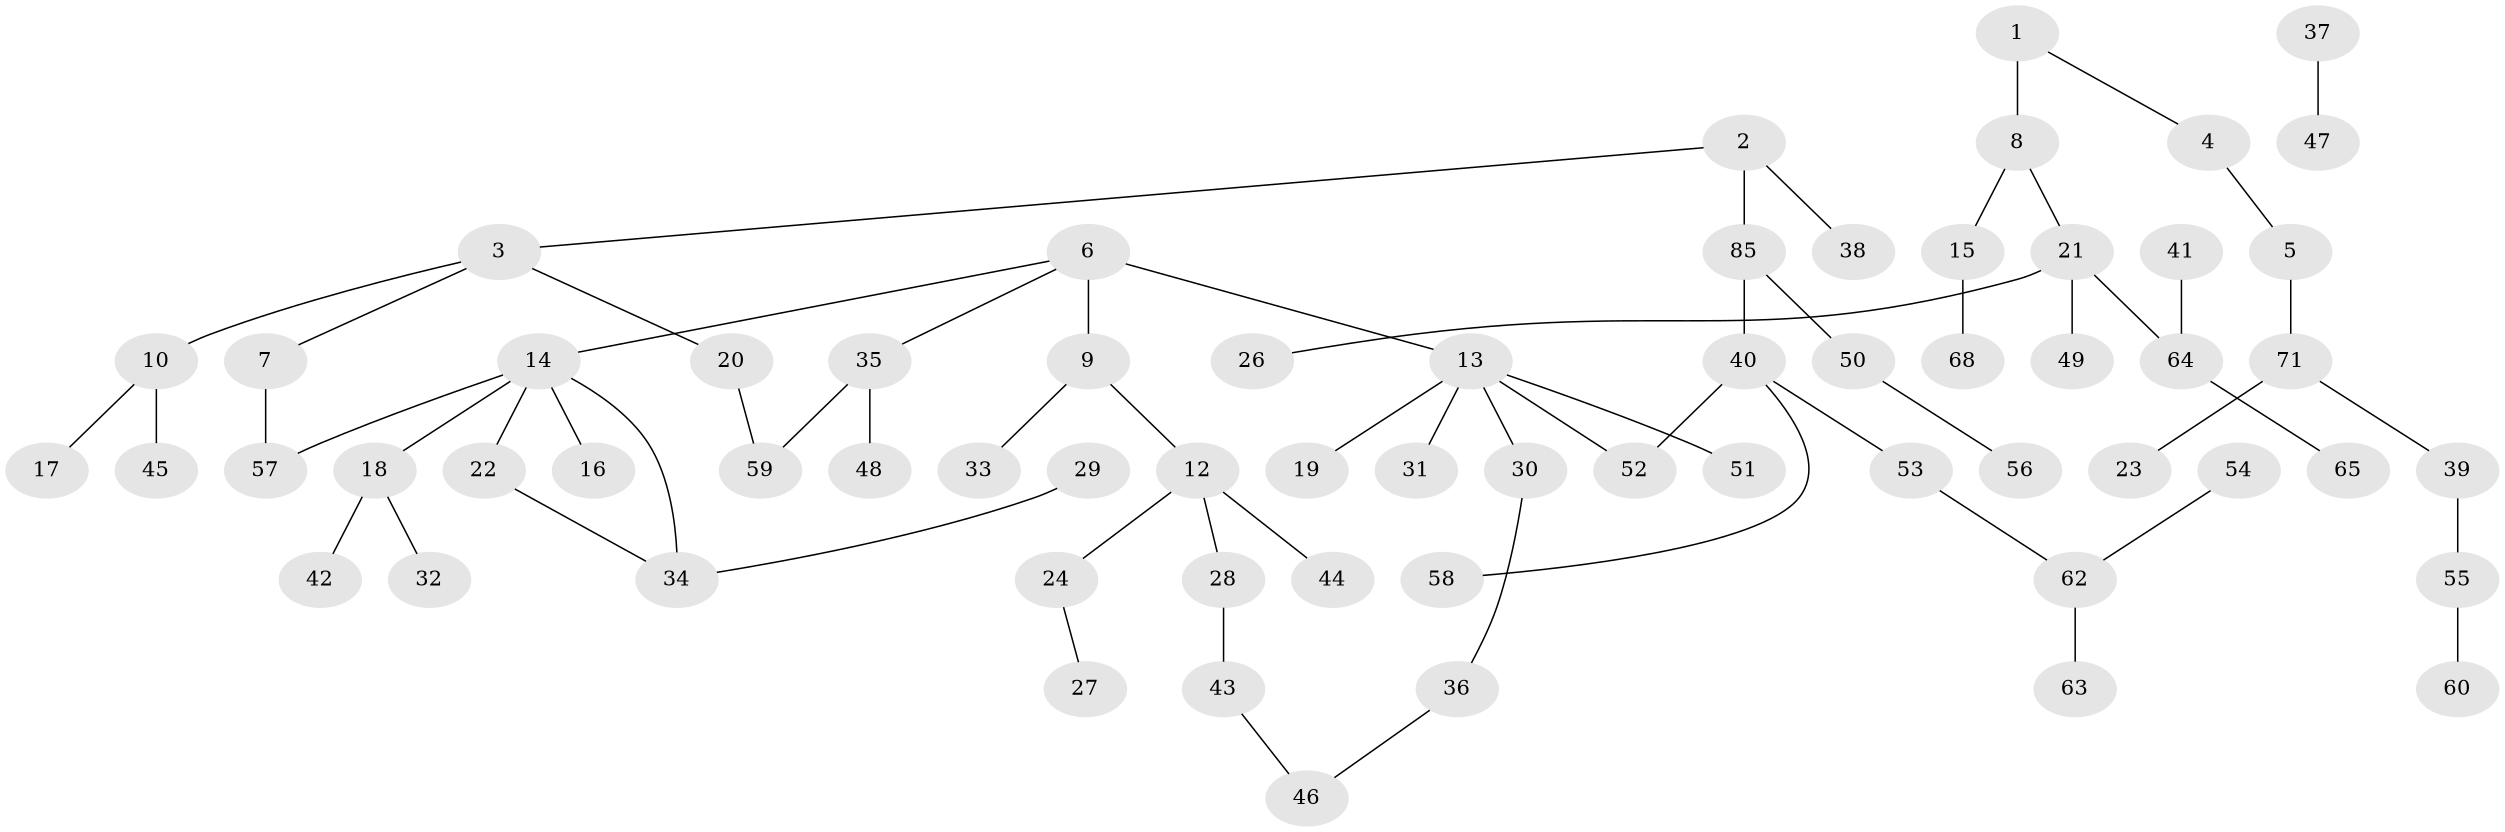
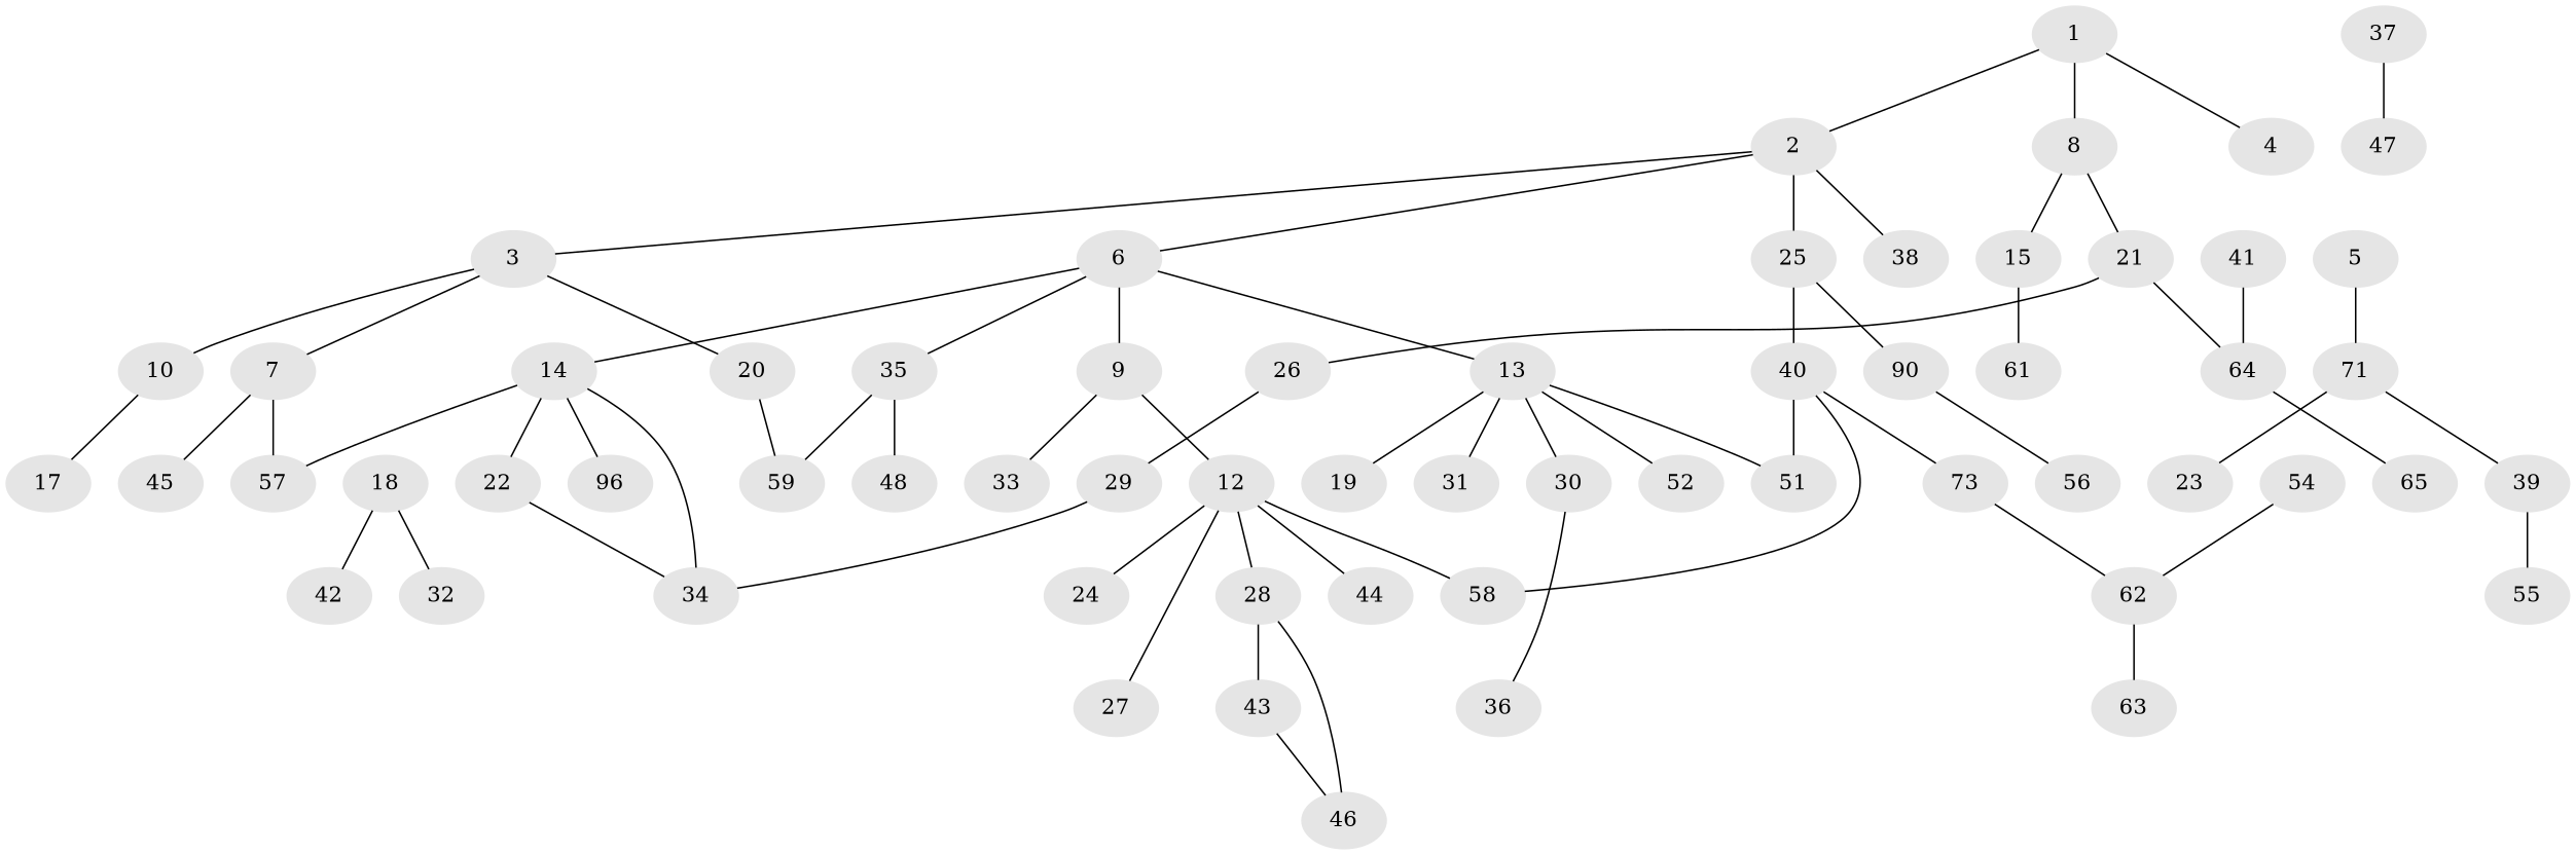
  graph {
    node [color=gray90 style=filled]
    1
    2
    4
    8
    3
    6
-   25 [label=85]
+   25
    38
    5
    15
    21
    7
    10
    20
    9
    13
    14
    35
    40
-   50
+   50 [label=90]
    45
    57
    17
    59
    n25 [label=71]
    23
    39
    12
    33
    19
    30
    31
    51
    52
-   16
+   16 [label=96]
    18
    22
    34
    48
-   61 [label=68]
+   61
    26
-   49
    64
    24
    28
    44
    58
    55
    27
    43
    36
    32
    42
    54
    62
    29
    41
    37
    47
-   53
+   53 [label=73]
    56
    46
-   60
    65
    63
+   1 -- 2
    1 -- 4
    1 -- 8
    2 -- 3
+   2 -- 6
    2 -- 25
    2 -- 38
-   4 -- 5
    8 -- 15
    8 -- 21
    3 -- 7
    3 -- 10
    3 -- 20
    6 -- 9
    6 -- 13
    6 -- 14
    6 -- 35
    25 -- 40
    25 -- 50
    5 -- n25
    15 -- 61
    21 -- 26
-   21 -- 49
    21 -- 64
-   10 -- 45
+   7 -- 45
    7 -- 57
    10 -- 17
    20 -- 59
    9 -- 12
    9 -- 33
    13 -- 19
    13 -- 30
    13 -- 31
    13 -- 51
    13 -- 52
    14 -- 57
    14 -- 16
-   14 -- 18
    14 -- 22
    14 -- 34
    35 -- 59
    35 -- 48
-   40 -- 52
+   40 -- 51
    40 -- 58
    40 -- 53
    50 -- 56
    n25 -- 23
    n25 -- 39
    39 -- 55
    12 -- 24
    12 -- 28
    12 -- 44
+   12 -- 58
    30 -- 36
    18 -- 32
    18 -- 42
    22 -- 34
+   26 -- 29
    64 -- 65
-   24 -- 27
+   12 -- 27
    28 -- 43
-   55 -- 60
    43 -- 46
-   36 -- 46
+   28 -- 46
    54 -- 62
    62 -- 63
    29 -- 34
    41 -- 64
    37 -- 47
    53 -- 62
  }
